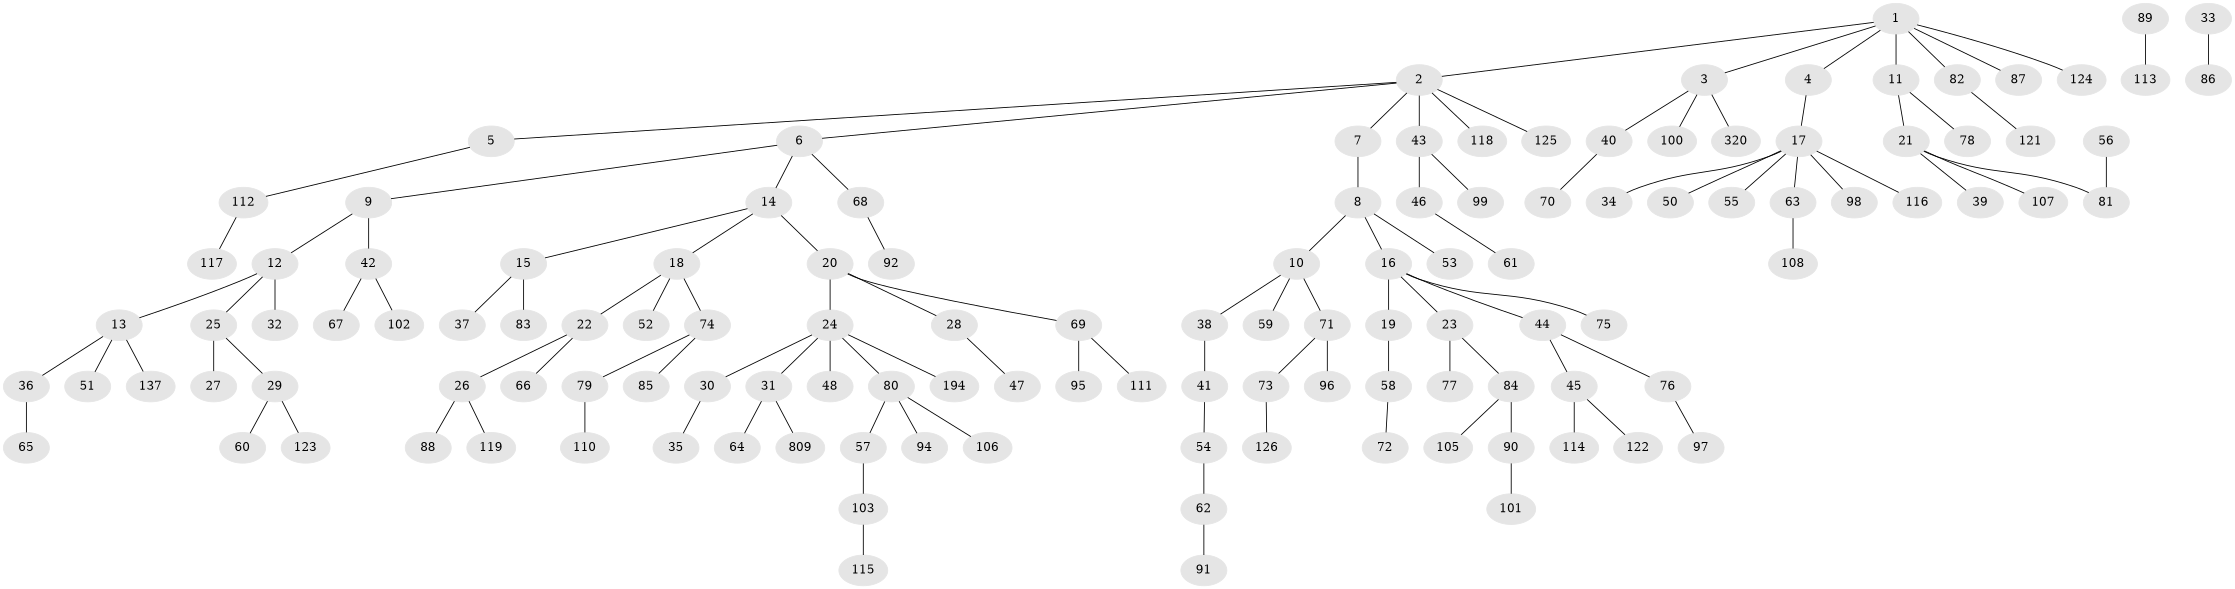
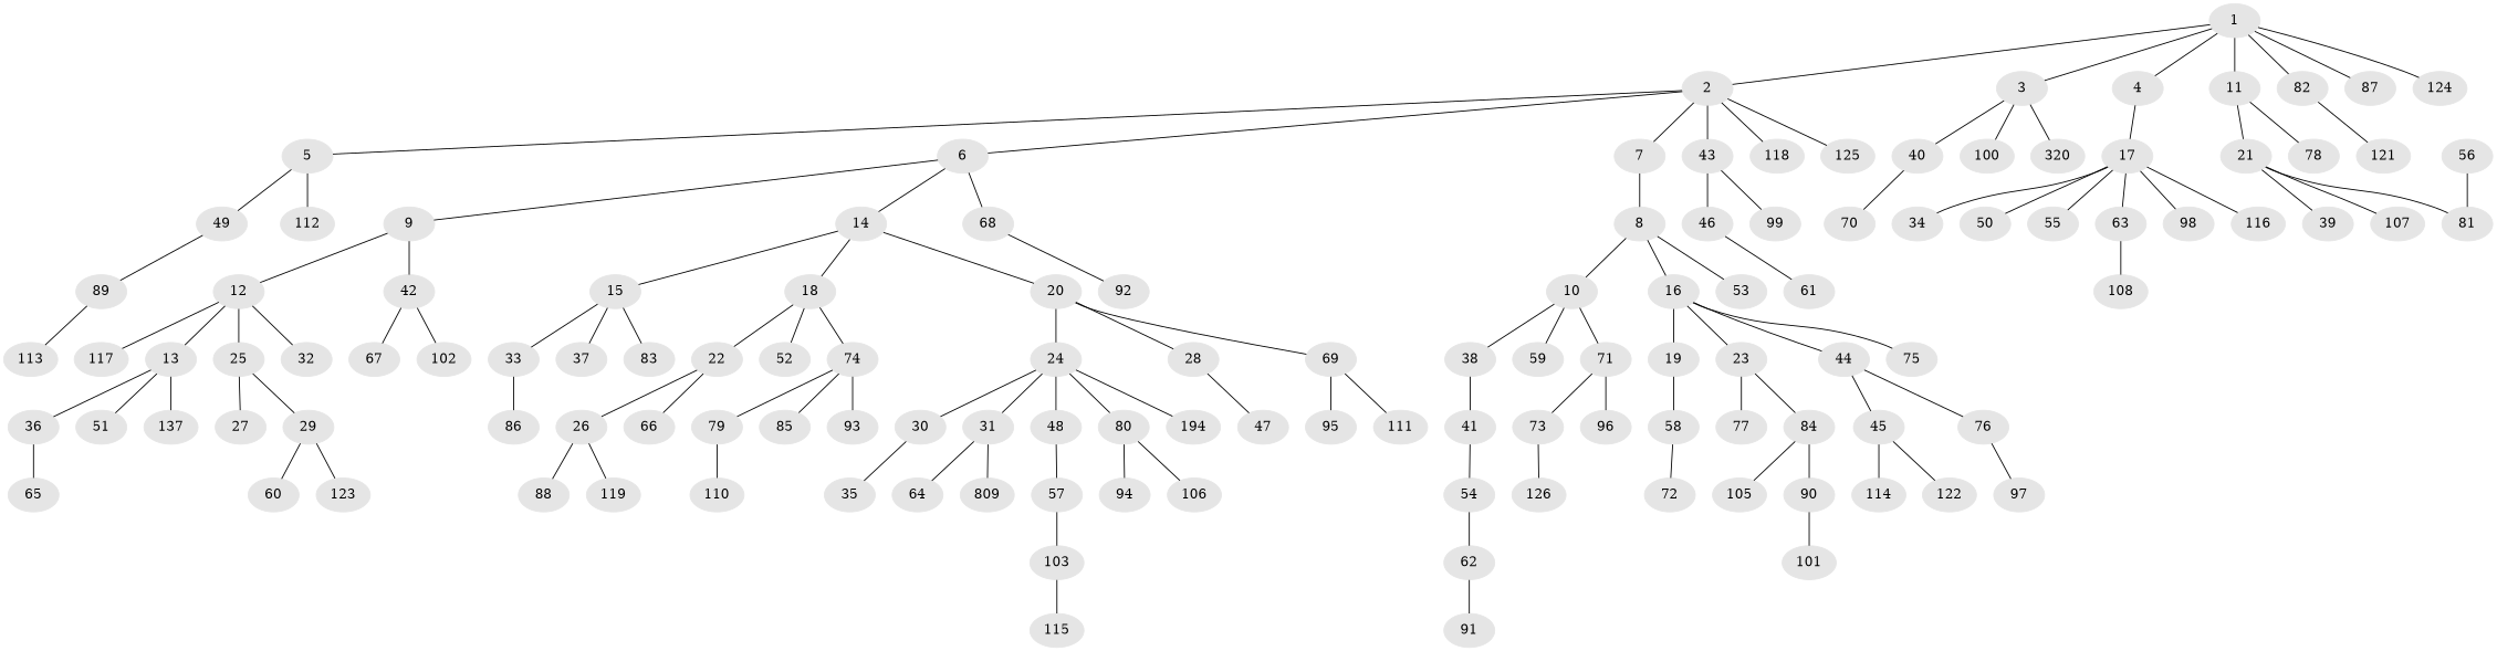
  graph {
    node [color=gray90 style=filled]
    1
    2
    3
    4
    11
    82
    87
    124
    5
    6
    7
    43
    118
    125
    40
    100
    n17 [label=320]
    17
    21
    78
    121
+   49
    112
    9
    14
    68
    8
    46
    99
    70
    34
    50
    55
    63
    98
    116
    89
    117
    12
    42
    15
    18
    20
    92
    10
    16
    53
    38
    59
    71
    19
    23
    44
    75
    13
    25
    32
    67
    102
    41
    73
    96
    39
    107
    81
    36
    51
    n68 [label=137]
    27
    29
    65
    33
    37
    83
    22
    52
    74
    24
    28
    69
    86
    58
    77
    84
    45
    76
    108
    26
    66
    79
    85
+   93
    72
    30
    31
    48
    80
    n98 [label=194]
    47
    95
    111
    56
    88
    119
    105
    90
    35
    64
    n109 [label=809]
    57
    94
    106
    60
    123
    54
    62
    61
    114
    122
    97
    103
    113
    91
    115
    126
    110
    101
    1 -- 2
    1 -- 3
    1 -- 4
    1 -- 11
    1 -- 82
    1 -- 87
    1 -- 124
    2 -- 5
    2 -- 6
    2 -- 7
    2 -- 43
    2 -- 118
    2 -- 125
    3 -- 40
    3 -- 100
    3 -- n17
    4 -- 17
    11 -- 21
    11 -- 78
    82 -- 121
+   5 -- 49
    5 -- 112
    6 -- 9
    6 -- 14
    6 -- 68
    7 -- 8
    43 -- 46
    43 -- 99
    40 -- 70
    17 -- 34
    17 -- 50
    17 -- 55
    17 -- 63
    17 -- 98
    17 -- 116
    21 -- 39
    21 -- 107
    21 -- 81
-   112 -- 117
+   49 -- 89
+   12 -- 117
    9 -- 12
    9 -- 42
    14 -- 15
    14 -- 18
    14 -- 20
    68 -- 92
    8 -- 10
    8 -- 16
    8 -- 53
    46 -- 61
    63 -- 108
    89 -- 113
    12 -- 13
    12 -- 25
    12 -- 32
    42 -- 67
    42 -- 102
+   15 -- 33
    15 -- 37
    15 -- 83
    18 -- 22
    18 -- 52
    18 -- 74
    20 -- 24
    20 -- 28
    20 -- 69
    10 -- 38
    10 -- 59
    10 -- 71
    16 -- 19
    16 -- 23
    16 -- 44
    16 -- 75
    38 -- 41
    71 -- 73
    71 -- 96
    19 -- 58
    23 -- 77
    23 -- 84
    44 -- 45
    44 -- 76
    13 -- 36
    13 -- 51
    13 -- n68
    25 -- 27
    25 -- 29
    41 -- 54
    73 -- 126
    36 -- 65
    29 -- 60
    29 -- 123
    33 -- 86
    22 -- 26
    22 -- 66
    74 -- 79
    74 -- 85
+   74 -- 93
    24 -- 30
    24 -- 31
    24 -- 48
    24 -- 80
    24 -- n98
    28 -- 47
    69 -- 95
    69 -- 111
    58 -- 72
    84 -- 105
    84 -- 90
    45 -- 114
    45 -- 122
    76 -- 97
    26 -- 88
    26 -- 119
    79 -- 110
    30 -- 35
    31 -- 64
    31 -- n109
-   80 -- 57
+   48 -- 57
    80 -- 94
    80 -- 106
    56 -- 81
    90 -- 101
    57 -- 103
    54 -- 62
    62 -- 91
    103 -- 115
  }
